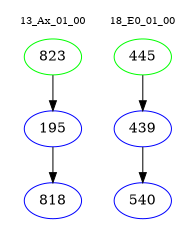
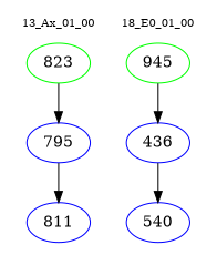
  digraph {
    fontname="DejaVu Serif"
    node [color=blue fontname="DejaVu Serif"]
    edge [color=black fontname="DejaVu Serif"]
    n1 [color=green label=823]
-   n2 [label=195]
-   n3 [label=818]
-   n4 [color=green label=445]
-   n5 [label=439]
+   n2 [label=795]
+   n3 [label=811]
+   n4 [color=green label=945]
+   n5 [label=436]
    n6 [label=540]
    subgraph cluster_1 {
      color=white
      fontsize=10
      label="13_Ax_01_00"
      n1
      n2
      n3
    }
    subgraph cluster_2 {
      color=white
      fontsize=10
      label="18_E0_01_00"
      n4
      n5
      n6
    }
    n1 -> n2
    n2 -> n3
    n4 -> n5
    n5 -> n6
  }
